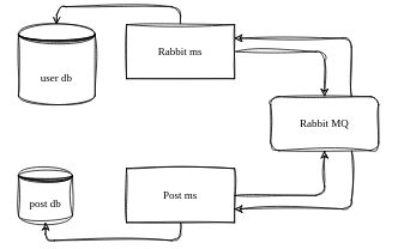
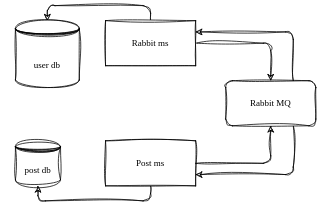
  <mxCell id="0" />
  <mxCell id="1" parent="0" />
  <mxCell id="2" style="edgeStyle=orthogonalEdgeStyle;rounded=1;sketch=1;hachureGap=4;jiggle=2;curveFitting=1;orthogonalLoop=1;jettySize=auto;html=1;exitX=1;exitY=0.5;exitDx=0;exitDy=0;entryX=0.5;entryY=0;entryDx=0;entryDy=0;fontFamily=Architects Daughter;fontSource=https%3A%2F%2Ffonts.googleapis.com%2Fcss%3Ffamily%3DArchitects%2BDaughter;" edge="1" parent="1" source="4" target="10"><mxGeometry relative="1" as="geometry" /></mxCell>
- <mxCell id="3" style="edgeStyle=orthogonalEdgeStyle;rounded=1;sketch=1;hachureGap=4;jiggle=2;curveFitting=1;orthogonalLoop=1;jettySize=auto;html=1;exitX=0.5;exitY=0;exitDx=0;exitDy=0;entryX=0.5;entryY=0;entryDx=0;entryDy=0;fontFamily=Architects Daughter;fontSource=https%3A%2F%2Ffonts.googleapis.com%2Fcss%3Ffamily%3DArchitects%2BDaughter;endArrow=open;" edge="1" parent="1" source="4" target="11"><mxGeometry relative="1" as="geometry" /></mxCell>
+ <mxCell id="3" style="edgeStyle=orthogonalEdgeStyle;rounded=1;sketch=1;hachureGap=4;jiggle=2;curveFitting=1;orthogonalLoop=1;jettySize=auto;html=1;exitX=0.5;exitY=0;exitDx=0;exitDy=0;entryX=0.5;entryY=0;entryDx=0;entryDy=0;fontFamily=Architects Daughter;fontSource=https%3A%2F%2Ffonts.googleapis.com%2Fcss%3Ffamily%3DArchitects%2BDaughter;" edge="1" parent="1" source="4" target="11"><mxGeometry relative="1" as="geometry" /></mxCell>
  <mxCell id="4" value="Rabbit ms" style="rounded=0;whiteSpace=wrap;html=1;sketch=1;hachureGap=4;jiggle=2;curveFitting=1;fontFamily=Architects Daughter;fontSource=https%3A%2F%2Ffonts.googleapis.com%2Fcss%3Ffamily%3DArchitects%2BDaughter;" vertex="1" parent="1"><mxGeometry x="140" y="20" width="120" height="60" as="geometry" /></mxCell>
  <mxCell id="5" style="edgeStyle=orthogonalEdgeStyle;rounded=1;sketch=1;hachureGap=4;jiggle=2;curveFitting=1;orthogonalLoop=1;jettySize=auto;html=1;exitX=1;exitY=0.5;exitDx=0;exitDy=0;entryX=0.5;entryY=1;entryDx=0;entryDy=0;fontFamily=Architects Daughter;fontSource=https%3A%2F%2Ffonts.googleapis.com%2Fcss%3Ffamily%3DArchitects%2BDaughter;" edge="1" parent="1" source="7" target="10"><mxGeometry relative="1" as="geometry" /></mxCell>
  <mxCell id="6" style="edgeStyle=orthogonalEdgeStyle;rounded=1;sketch=1;hachureGap=4;jiggle=2;curveFitting=1;orthogonalLoop=1;jettySize=auto;html=1;exitX=0.5;exitY=1;exitDx=0;exitDy=0;entryX=0.5;entryY=1;entryDx=0;entryDy=0;fontFamily=Architects Daughter;fontSource=https%3A%2F%2Ffonts.googleapis.com%2Fcss%3Ffamily%3DArchitects%2BDaughter;" edge="1" parent="1" source="7" target="12"><mxGeometry relative="1" as="geometry" /></mxCell>
  <mxCell id="7" value="Post ms" style="rounded=0;whiteSpace=wrap;html=1;sketch=1;hachureGap=4;jiggle=2;curveFitting=1;fontFamily=Architects Daughter;fontSource=https%3A%2F%2Ffonts.googleapis.com%2Fcss%3Ffamily%3DArchitects%2BDaughter;" vertex="1" parent="1"><mxGeometry x="140" y="180" width="120" height="60" as="geometry" /></mxCell>
  <mxCell id="8" style="edgeStyle=orthogonalEdgeStyle;rounded=1;sketch=1;hachureGap=4;jiggle=2;curveFitting=1;orthogonalLoop=1;jettySize=auto;html=1;exitX=0.75;exitY=0;exitDx=0;exitDy=0;entryX=1;entryY=0.25;entryDx=0;entryDy=0;fontFamily=Architects Daughter;fontSource=https%3A%2F%2Ffonts.googleapis.com%2Fcss%3Ffamily%3DArchitects%2BDaughter;" edge="1" parent="1" source="10" target="4"><mxGeometry relative="1" as="geometry" /></mxCell>
  <mxCell id="9" style="edgeStyle=orthogonalEdgeStyle;rounded=1;sketch=1;hachureGap=4;jiggle=2;curveFitting=1;orthogonalLoop=1;jettySize=auto;html=1;exitX=0.75;exitY=1;exitDx=0;exitDy=0;entryX=1;entryY=0.75;entryDx=0;entryDy=0;fontFamily=Architects Daughter;fontSource=https%3A%2F%2Ffonts.googleapis.com%2Fcss%3Ffamily%3DArchitects%2BDaughter;" edge="1" parent="1" source="10" target="7"><mxGeometry relative="1" as="geometry" /></mxCell>
  <mxCell id="10" value="Rabbit MQ" style="rounded=1;whiteSpace=wrap;html=1;sketch=1;hachureGap=4;jiggle=2;curveFitting=1;fontFamily=Architects Daughter;fontSource=https%3A%2F%2Ffonts.googleapis.com%2Fcss%3Ffamily%3DArchitects%2BDaughter;" vertex="1" parent="1"><mxGeometry x="300" y="100" width="120" height="60" as="geometry" /></mxCell>
  <mxCell id="11" value="user db" style="shape=datastore;whiteSpace=wrap;html=1;rounded=1;sketch=1;hachureGap=4;jiggle=2;curveFitting=1;fontFamily=Architects Daughter;fontSource=https%3A%2F%2Ffonts.googleapis.com%2Fcss%3Ffamily%3DArchitects%2BDaughter;" vertex="1" parent="1"><mxGeometry x="20" y="20" width="85" height="90" as="geometry" /></mxCell>
  <mxCell id="12" value="post db" style="shape=datastore;whiteSpace=wrap;html=1;rounded=1;sketch=1;hachureGap=4;jiggle=2;curveFitting=1;fontFamily=Architects Daughter;fontSource=https%3A%2F%2Ffonts.googleapis.com%2Fcss%3Ffamily%3DArchitects%2BDaughter;" vertex="1" parent="1"><mxGeometry x="20" y="180" width="60" height="60" as="geometry" /></mxCell>
